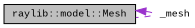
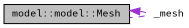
  digraph {
    fontname="Liberation Mono"
-   n1 [color=black fillcolor=grey75 fontcolor=black fontname="Liberation Mono" fontsize=10 height=0.2 label="raylib::model::Mesh" shape=record style=filled width=0.4]
+   n1 [color=black fillcolor=grey75 fontcolor=black fontname="Liberation Mono" fontsize=10 height=0.2 label="model::model::Mesh" shape=record style=filled width=0.4]
    n1 -> n1 [color=darkorchid3 dir=back fontname="Liberation Mono" fontsize=10 label=" _mesh" labelfontname=Helvetica labelfontsize=10 style=dashed]
  }
